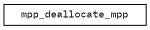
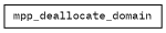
  digraph {
    rankdir=LR
    fontname="IBM Plex Mono"
-   n1 [color=black fillcolor=white fontname="IBM Plex Mono" fontsize=10 height=0.2 label=mpp_deallocate_mpp shape=record style=filled width=0.4]
+   n1 [color=black fillcolor=white fontname="IBM Plex Mono" fontsize=10 height=0.2 label=mpp_deallocate_domain shape=record style=filled width=0.4]
  }
